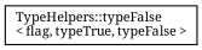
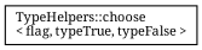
  digraph {
    rankdir=LR
    fontname="Noto Serif"
-   n1 [color=black fillcolor=white fontname="Noto Serif" fontsize=10 height=0.2 label="TypeHelpers::typeFalse\l\< flag, typeTrue, typeFalse \>" shape=record style=filled width=0.4]
+   n1 [color=black fillcolor=white fontname="Noto Serif" fontsize=10 height=0.2 label="TypeHelpers::choose\l\< flag, typeTrue, typeFalse \>" shape=record style=filled width=0.4]
  }
